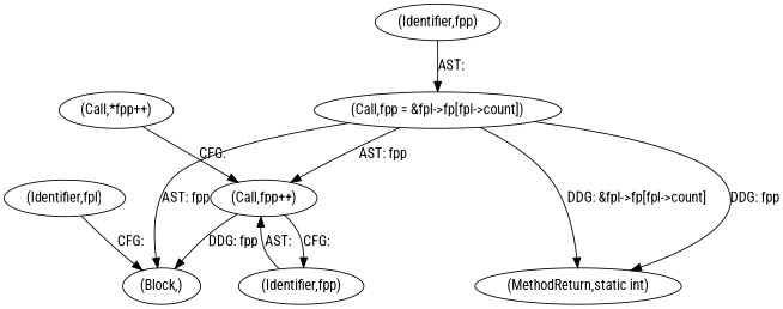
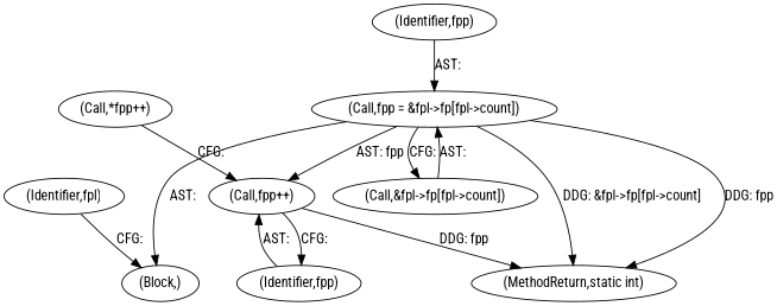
  digraph {
    fontname="Roboto Condensed"
    node [fontname="Roboto Condensed"]
    edge [fontname="Roboto Condensed"]
    n1 [label="(Call,fpp = &fpl->fp[fpl->count])"]
    n2 [label="(Call,fpp++)"]
+   n3 [label="(Call,&fpl->fp[fpl->count])"]
    n4 [label="(Block,)"]
    n5 [label="(MethodReturn,static int)"]
    n6 [label="(Identifier,fpp)"]
    n7 [label="(Call,*fpp++)"]
    n8 [label="(Identifier,fpp)"]
    n9 [label="(Identifier,fpl)"]
    n1 -> n2 [label="AST: fpp"]
-   n1 -> n4 [label="AST: fpp"]
+   n1 -> n3 [label="CFG: "]
+   n1 -> n4 [label="AST: "]
    n1 -> n5 [label="DDG: fpp"]
    n1 -> n5 [label="DDG: &fpl->fp[fpl->count]"]
-   n2 -> n4 [label="DDG: fpp"]
+   n2 -> n5 [label="DDG: fpp"]
    n2 -> n6 [label="CFG: "]
+   n3 -> n1 [label="AST: "]
    n6 -> n2 [label="AST: "]
    n7 -> n2 [label="CFG: "]
    n8 -> n1 [label="AST: "]
    n9 -> n4 [label="CFG: "]
  }
